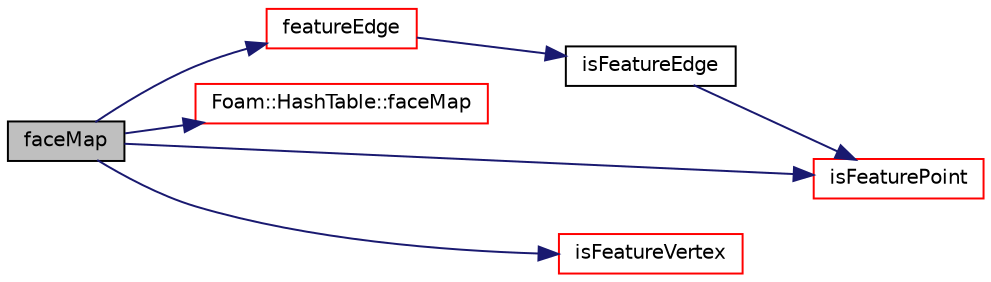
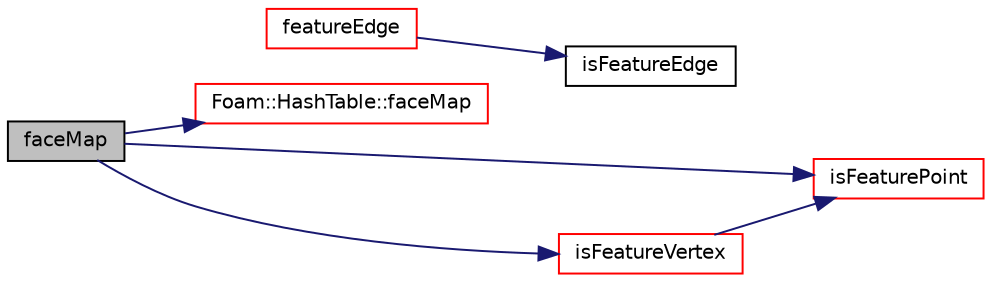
  digraph {
    rankdir=LR
    node [color=red fontname=Helvetica fontsize=10 shape=record]
    edge [color=midnightblue fontname=Helvetica fontsize=10 labelfontname=Helvetica labelfontsize=10 style=solid]
    n1 [color=black fillcolor=grey75 fontcolor=black height=0.2 label=faceMap style=filled width=0.4]
    n2 [height=0.2 label=featureEdge width=0.4]
    n3 [height=0.2 label="Foam::HashTable::faceMap" width=0.4]
    n4 [height=0.2 label=isFeaturePoint width=0.4]
    n5 [height=0.2 label=isFeatureVertex width=0.4]
    n6 [color=black height=0.2 label=isFeatureEdge width=0.4]
-   n1 -> n2
    n1 -> n3
    n1 -> n4
    n1 -> n5
    n2 -> n6
-   n6 -> n4
+   n5 -> n4
  }
